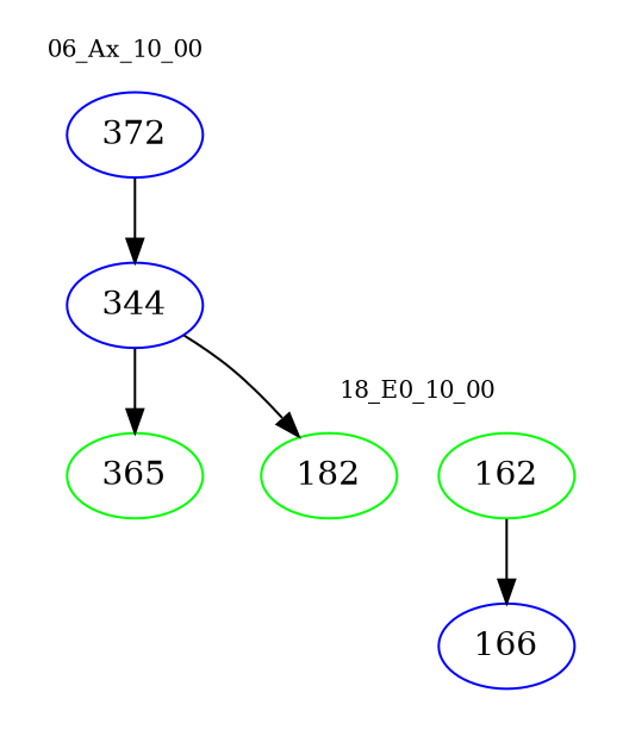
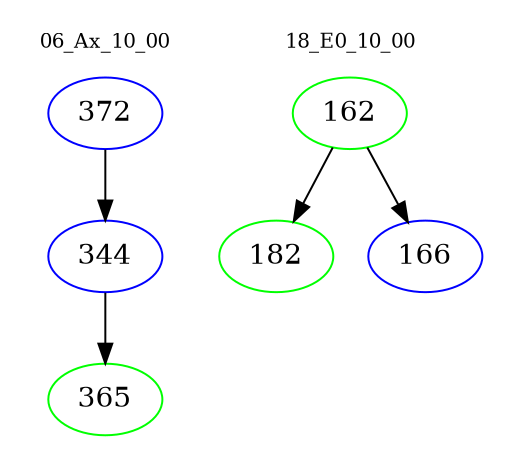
  digraph {
    node [color=blue]
    edge [color=black]
    n1 [label=344]
    n2 [label=372]
    n3 [color=green label=365]
    n4 [color=green label=162]
    n5 [color=green label=182]
    n6 [label=166]
    subgraph cluster_1 {
      color=white
      fontsize=10
      label="06_Ax_10_00"
      n1
      n2
      n3
    }
    subgraph cluster_2 {
      color=white
      fontsize=10
      label="18_E0_10_00"
      n4
      n5
      n6
    }
    n1 -> n3
    n2 -> n1
-   n1 -> n5
+   n4 -> n5
    n4 -> n6
  }
